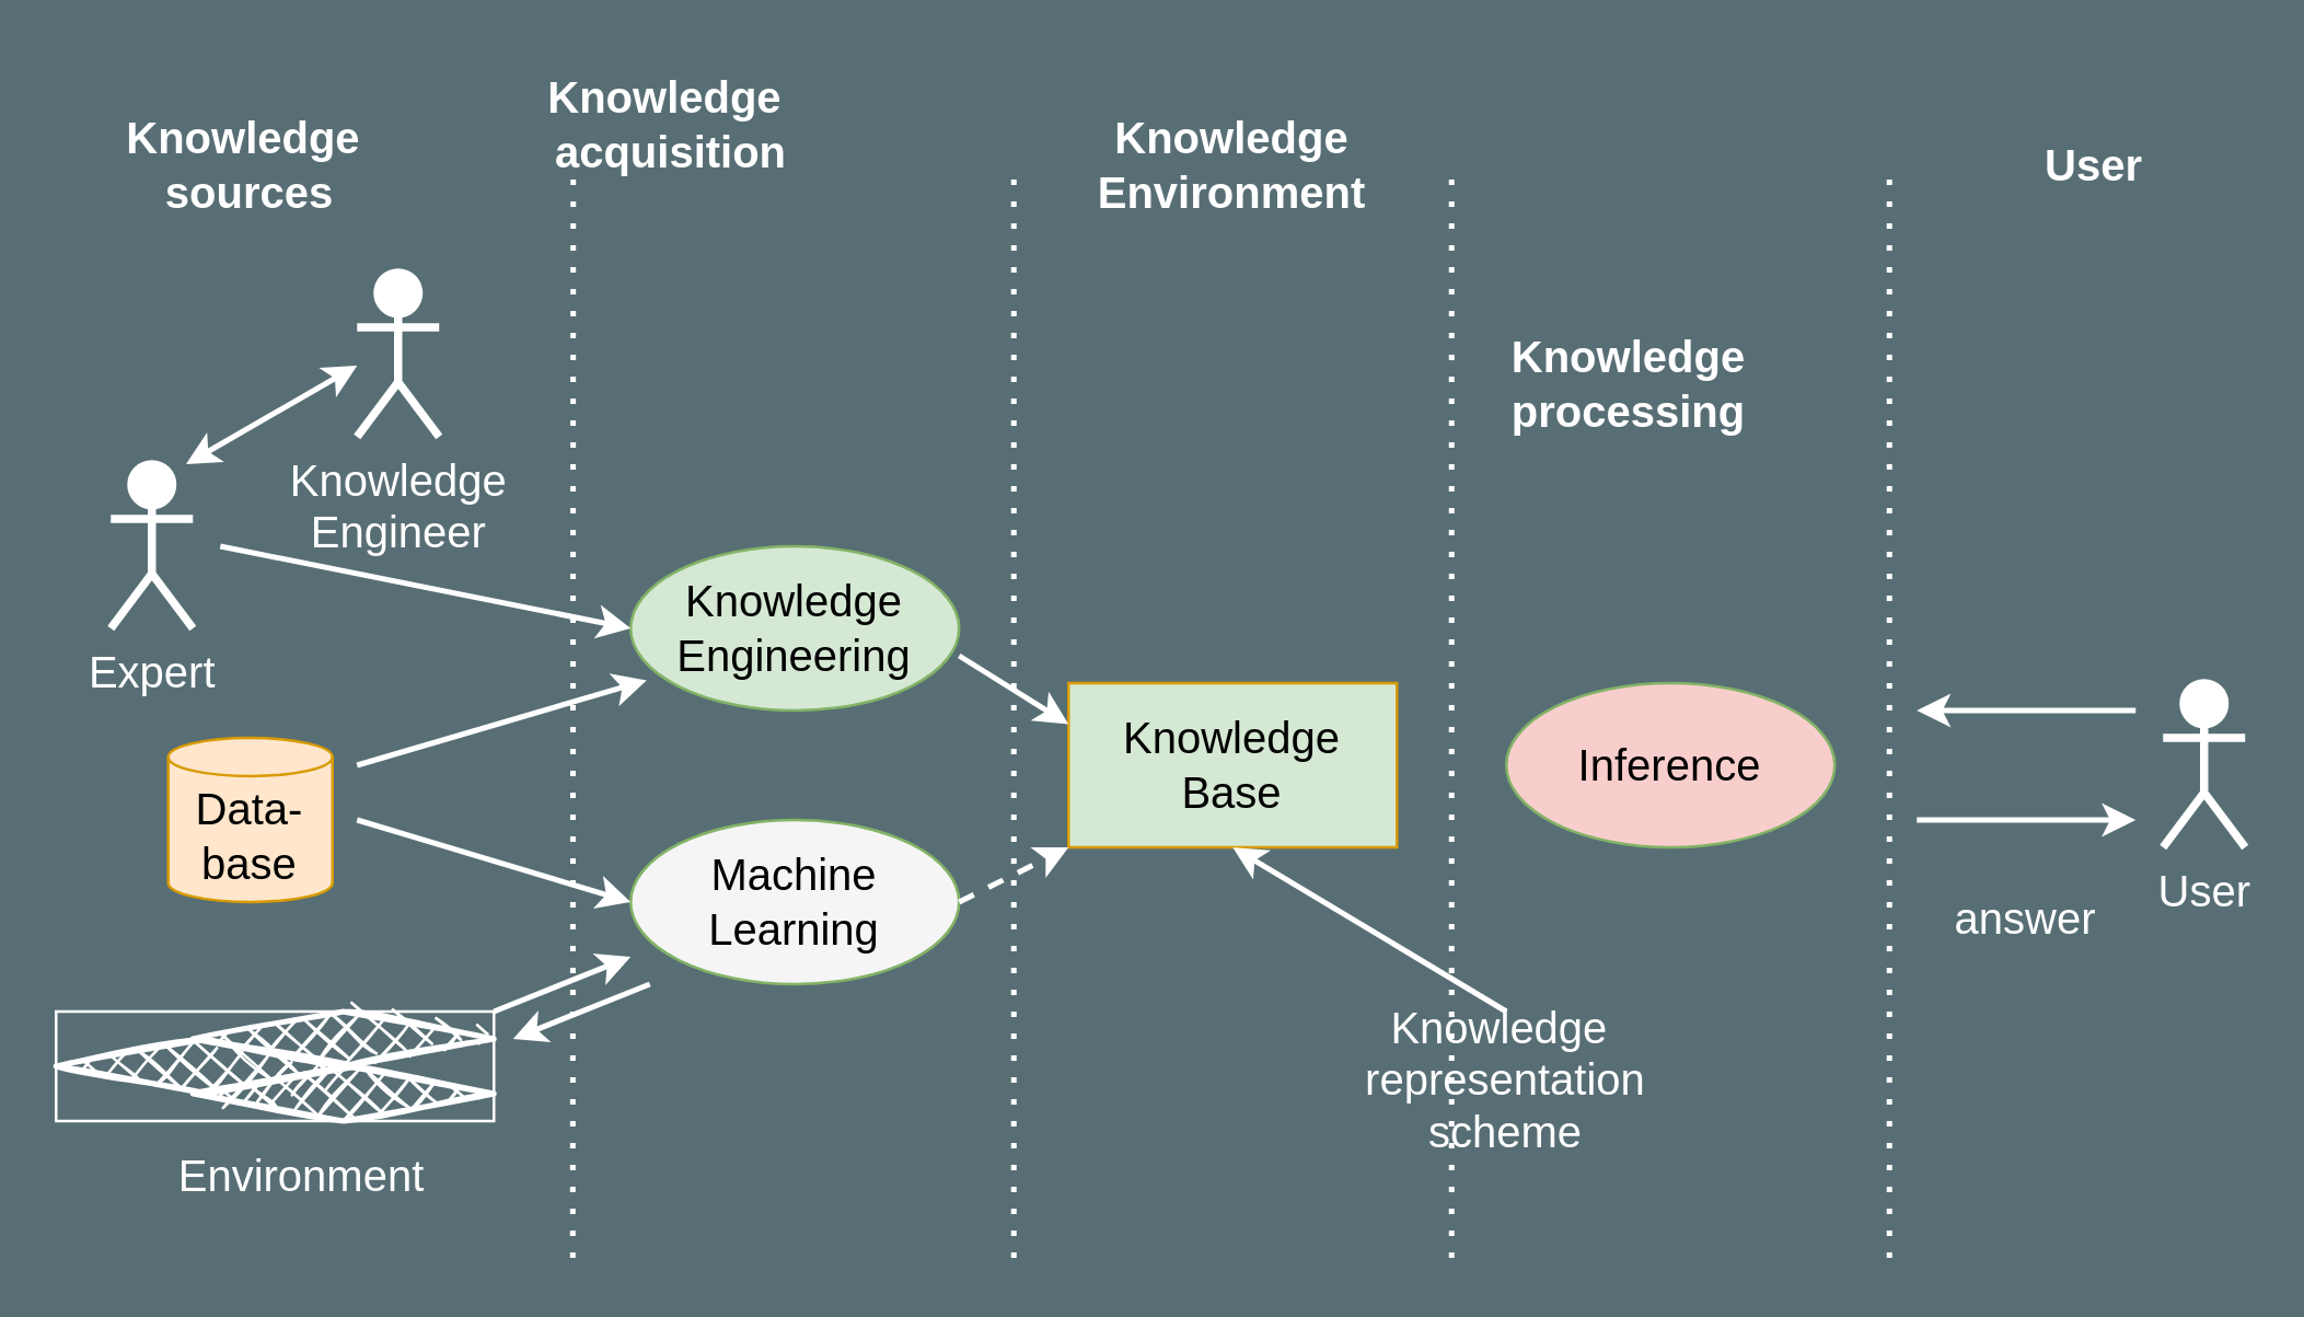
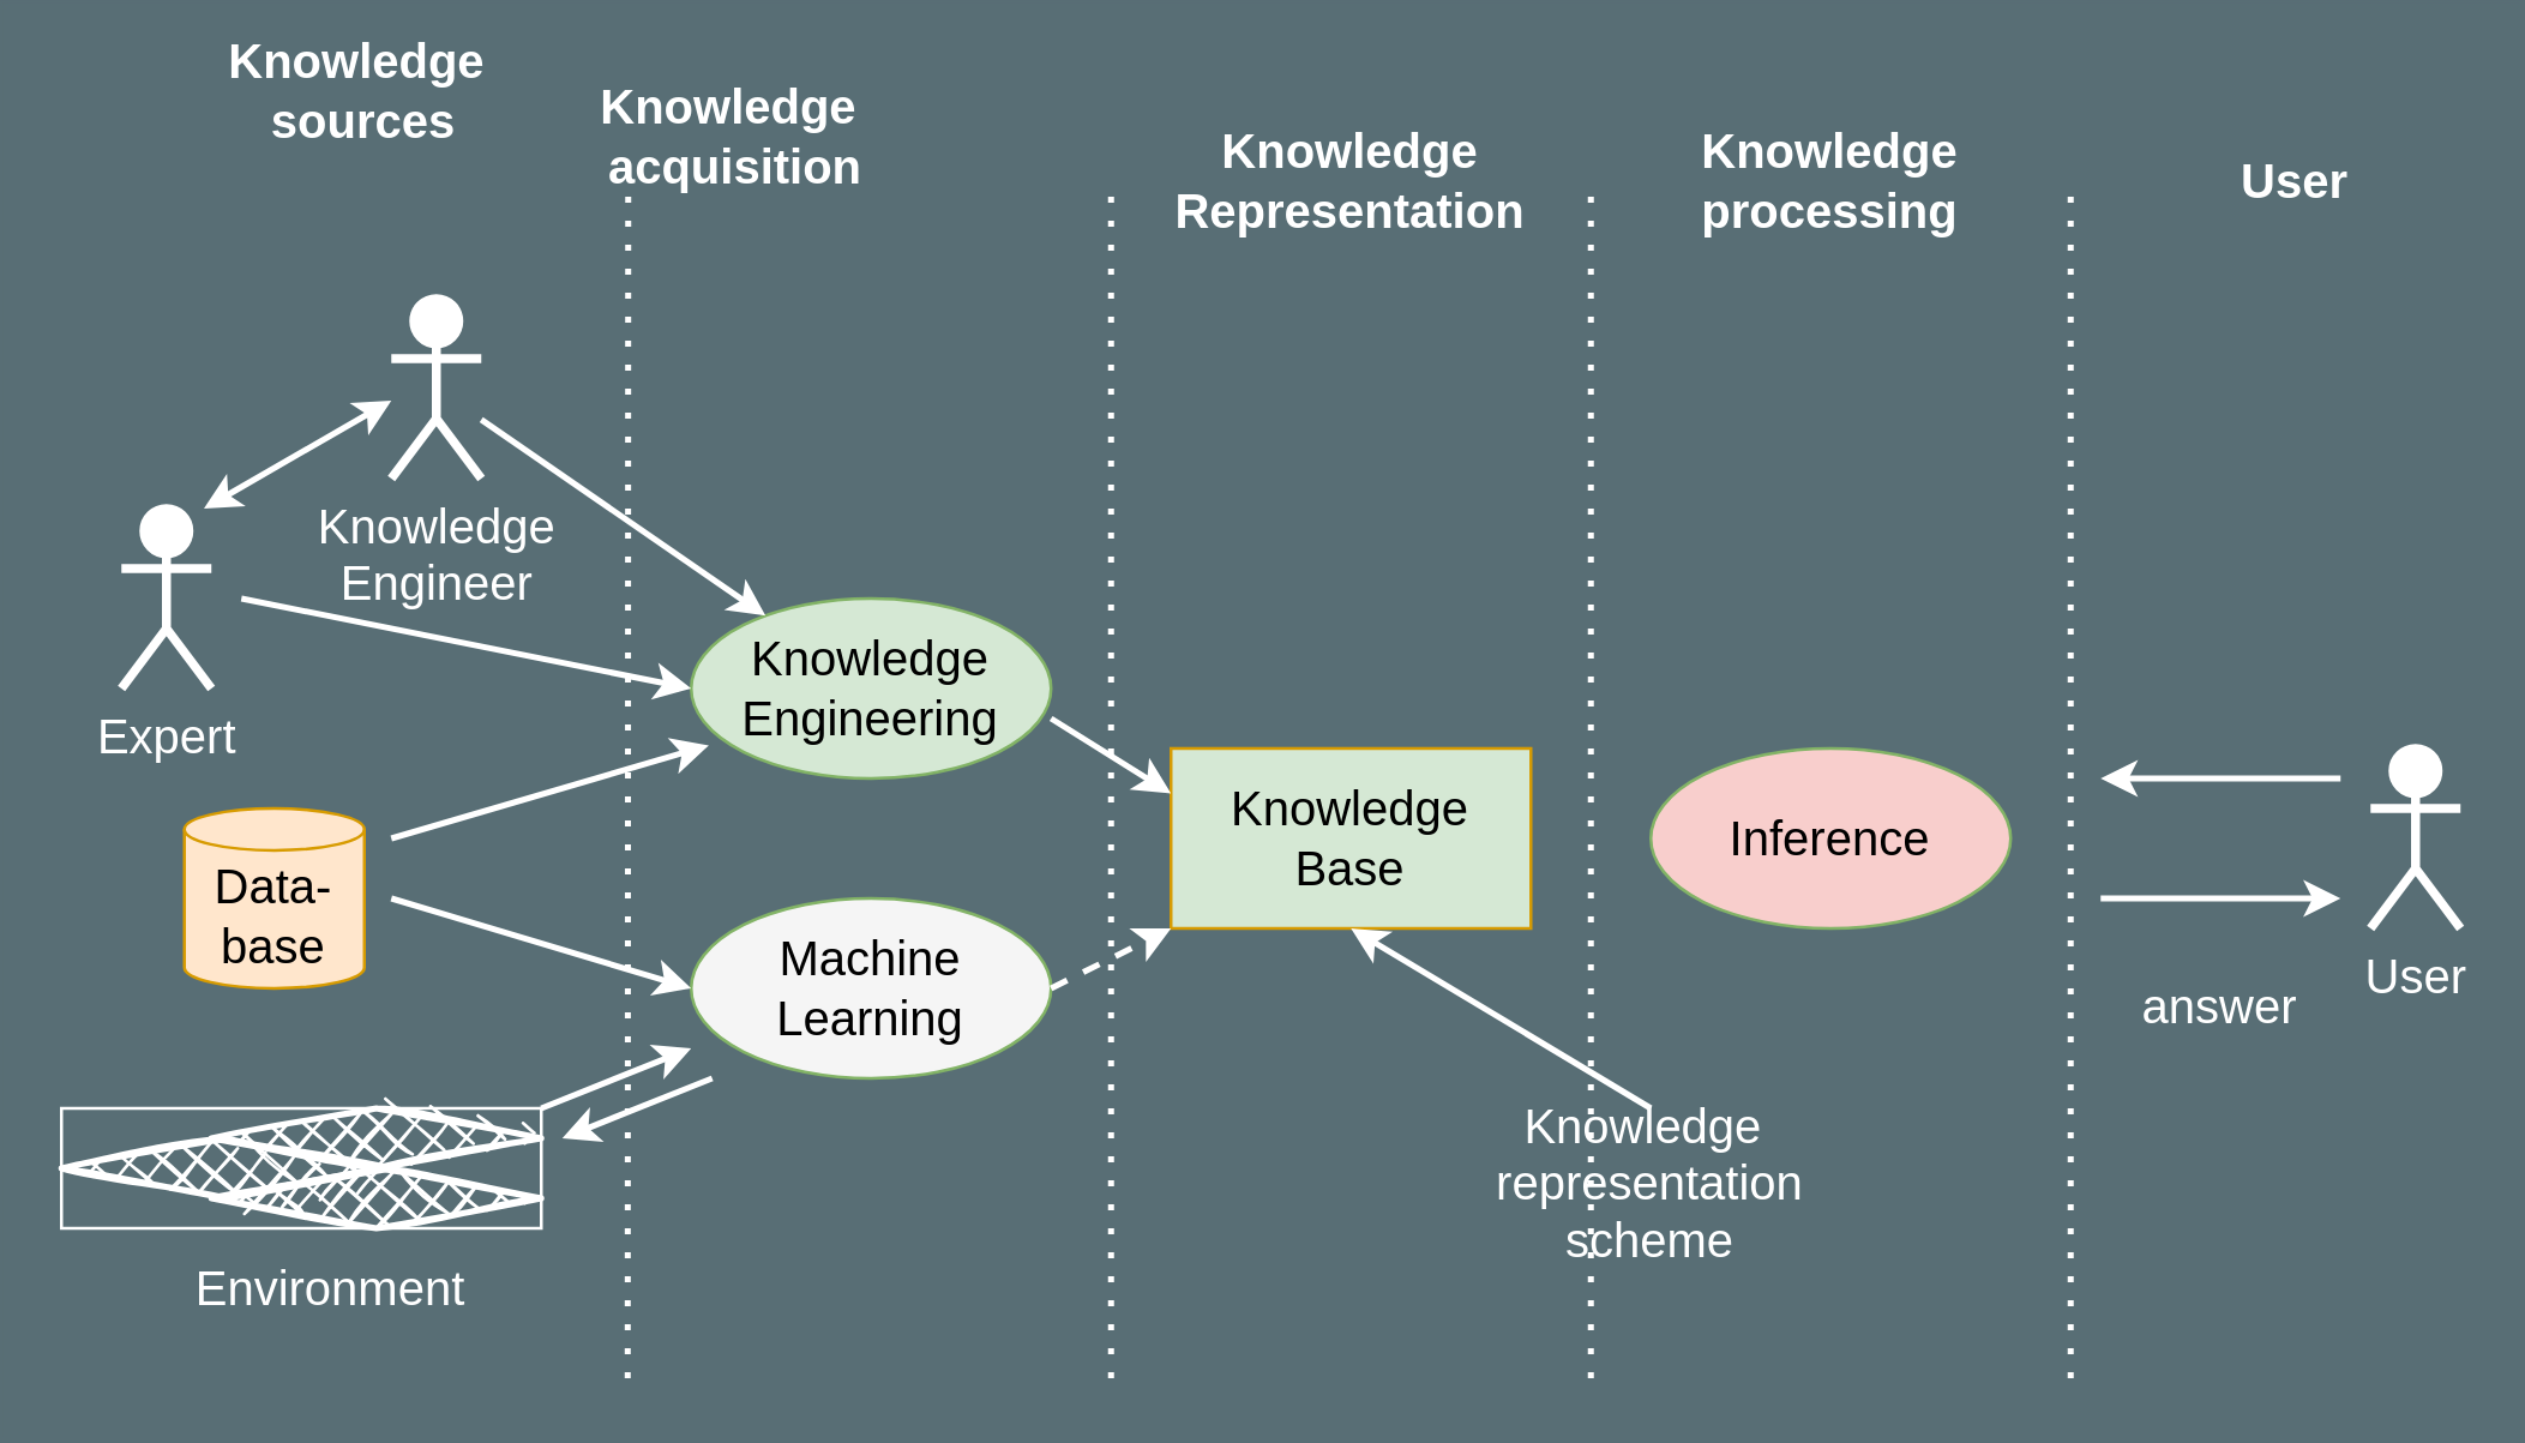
  <mxCell id="0" />
  <mxCell id="1" parent="0" />
  <mxCell id="2" value="&lt;font style=&quot;font-size: 16px;&quot;&gt;Data-&lt;br&gt;base&lt;/font&gt;" style="shape=cylinder3;whiteSpace=wrap;html=1;boundedLbl=1;backgroundOutline=1;size=7;fillColor=#ffe6cc;strokeColor=#d79b00;" parent="1" vertex="1"><mxGeometry x="61" y="269" width="60" height="60" as="geometry" /></mxCell>
  <mxCell id="3" value="&lt;font style=&quot;font-size: 16px;&quot;&gt;Expert&lt;/font&gt;" style="shape=umlActor;verticalLabelPosition=bottom;verticalAlign=top;html=1;outlineConnect=0;strokeWidth=3;fontColor=#FFFFFF;strokeColor=#FFFFFF;" parent="1" vertex="1"><mxGeometry x="40" y="169" width="30" height="60" as="geometry" /></mxCell>
  <mxCell id="4" value="&lt;font style=&quot;font-size: 16px;&quot;&gt;Knowledge&lt;br&gt;Engineer&lt;/font&gt;" style="shape=umlActor;verticalLabelPosition=bottom;verticalAlign=top;html=1;outlineConnect=0;strokeWidth=3;fontColor=#FFFFFF;strokeColor=#FFFFFF;" parent="1" vertex="1"><mxGeometry x="130" y="99" width="30" height="60" as="geometry" /></mxCell>
  <mxCell id="5" value="&lt;font style=&quot;font-size: 16px;&quot;&gt;Knowledge&lt;br&gt;Engineering&lt;/font&gt;" style="ellipse;whiteSpace=wrap;html=1;fillColor=#d5e8d4;strokeColor=#82b366;fontColor=#000000;" parent="1" vertex="1"><mxGeometry x="230" y="199" width="120" height="60" as="geometry" /></mxCell>
  <mxCell id="6" value="&lt;font style=&quot;font-size: 16px;&quot;&gt;Machine&lt;br&gt;Learning&lt;/font&gt;" style="ellipse;whiteSpace=wrap;html=1;fillColor=#f5f5f5;strokeColor=#82b366;fontColor=#000000;" parent="1" vertex="1"><mxGeometry x="230" y="299" width="120" height="60" as="geometry" /></mxCell>
  <mxCell id="7" value="&lt;font style=&quot;font-size: 16px;&quot;&gt;Knowledge Base&lt;/font&gt;" style="rounded=0;whiteSpace=wrap;html=1;fillColor=#d5e8d4;strokeColor=#d79b00;fontColor=#000000;" parent="1" vertex="1"><mxGeometry x="390" y="249" width="120" height="60" as="geometry" /></mxCell>
  <mxCell id="8" value="&lt;font style=&quot;font-size: 16px;&quot;&gt;Inference&lt;/font&gt;" style="ellipse;whiteSpace=wrap;html=1;fillColor=#f8cecc;strokeColor=#82b366;fontColor=#000000;" parent="1" vertex="1"><mxGeometry x="550" y="249" width="120" height="60" as="geometry" /></mxCell>
  <mxCell id="9" value="&lt;font style=&quot;font-size: 16px;&quot;&gt;User&lt;/font&gt;" style="shape=umlActor;verticalLabelPosition=bottom;verticalAlign=top;html=1;outlineConnect=0;strokeWidth=3;strokeColor=#FFFFFF;fontColor=#FFFFFF;" parent="1" vertex="1"><mxGeometry x="790" y="249" width="30" height="60" as="geometry" /></mxCell>
  <mxCell id="10" value="&lt;font style=&quot;font-size: 16px;&quot;&gt;Knowledge&amp;nbsp;&lt;br&gt;representation&lt;br&gt;scheme&lt;/font&gt;" style="text;html=1;strokeColor=none;fillColor=none;align=center;verticalAlign=middle;whiteSpace=wrap;rounded=0;strokeWidth=1;fontColor=#FFFFFF;" parent="1" vertex="1"><mxGeometry x="495" y="369" width="110" height="50" as="geometry" /></mxCell>
  <mxCell id="11" value="" style="endArrow=none;html=1;rounded=0;strokeWidth=2;startArrow=classic;startFill=1;endFill=0;strokeColor=#FFFFFF;" parent="1" edge="1"><mxGeometry width="50" height="50" relative="1" as="geometry"><mxPoint x="700" y="259" as="sourcePoint" /><mxPoint x="780" y="259" as="targetPoint" /><Array as="points"><mxPoint x="740" y="259" /></Array></mxGeometry></mxCell>
  <mxCell id="12" value="" style="endArrow=none;html=1;rounded=0;strokeWidth=2;endFill=0;startArrow=classic;startFill=1;strokeColor=#FFFFFF;" parent="1" edge="1"><mxGeometry width="50" height="50" relative="1" as="geometry"><mxPoint x="780" y="299" as="sourcePoint" /><mxPoint x="700" y="299" as="targetPoint" /></mxGeometry></mxCell>
  <mxCell id="13" value="" style="endArrow=none;dashed=1;html=1;dashPattern=1 3;strokeWidth=2;rounded=0;strokeColor=#FFFFFF;" parent="1" edge="1"><mxGeometry width="50" height="50" relative="1" as="geometry"><mxPoint x="208.82" y="459" as="sourcePoint" /><mxPoint x="209" y="59" as="targetPoint" /></mxGeometry></mxCell>
  <mxCell id="14" value="" style="endArrow=none;dashed=1;html=1;dashPattern=1 3;strokeWidth=2;rounded=0;strokeColor=#FFFFFF;" parent="1" edge="1"><mxGeometry width="50" height="50" relative="1" as="geometry"><mxPoint x="370" y="459" as="sourcePoint" /><mxPoint x="370" y="59" as="targetPoint" /></mxGeometry></mxCell>
  <mxCell id="15" value="" style="endArrow=none;dashed=1;html=1;dashPattern=1 3;strokeWidth=2;rounded=0;strokeColor=#FFFFFF;" parent="1" edge="1"><mxGeometry width="50" height="50" relative="1" as="geometry"><mxPoint x="530" y="459" as="sourcePoint" /><mxPoint x="530" y="59" as="targetPoint" /></mxGeometry></mxCell>
  <mxCell id="16" value="" style="endArrow=none;dashed=1;html=1;dashPattern=1 3;strokeWidth=2;rounded=0;strokeColor=#FFFFFF;" parent="1" edge="1"><mxGeometry width="50" height="50" relative="1" as="geometry"><mxPoint x="690" y="459" as="sourcePoint" /><mxPoint x="690" y="59" as="targetPoint" /></mxGeometry></mxCell>
  <mxCell id="17" value="" style="group;fontColor=#FFFFFF;strokeColor=#FFFFFF;" parent="1" vertex="1" connectable="0"><mxGeometry x="20" y="369" width="160" height="40" as="geometry" /></mxCell>
  <mxCell id="18" value="" style="rhombus;whiteSpace=wrap;html=1;strokeWidth=2;fillWeight=-1;hachureGap=8;fillStyle=cross-hatch;sketch=1;fontColor=#FFFFFF;strokeColor=#FFFFFF;" parent="17" vertex="1"><mxGeometry x="50" width="110" height="20" as="geometry" /></mxCell>
  <mxCell id="19" value="" style="rhombus;whiteSpace=wrap;html=1;strokeWidth=2;fillWeight=-1;hachureGap=8;fillStyle=cross-hatch;sketch=1;fontColor=#FFFFFF;strokeColor=#FFFFFF;" parent="17" vertex="1"><mxGeometry y="10" width="110" height="20" as="geometry" /></mxCell>
  <mxCell id="20" value="" style="rhombus;whiteSpace=wrap;html=1;strokeWidth=2;fillWeight=-1;hachureGap=8;fillStyle=cross-hatch;sketch=1;fontColor=#FFFFFF;strokeColor=#FFFFFF;" parent="17" vertex="1"><mxGeometry x="50" y="20" width="110" height="20" as="geometry" /></mxCell>
  <mxCell id="21" value="" style="endArrow=classic;html=1;rounded=0;exitX=0.5;exitY=0;exitDx=0;exitDy=0;entryX=0.5;entryY=1;entryDx=0;entryDy=0;strokeWidth=2;strokeColor=#FFFFFF;" parent="1" source="10" target="7" edge="1"><mxGeometry width="50" height="50" relative="1" as="geometry"><mxPoint x="260" y="259" as="sourcePoint" /><mxPoint x="310" y="209" as="targetPoint" /></mxGeometry></mxCell>
  <mxCell id="22" value="&lt;font style=&quot;font-size: 16px;&quot;&gt;Environment&lt;/font&gt;" style="text;html=1;align=center;verticalAlign=middle;whiteSpace=wrap;rounded=0;strokeWidth=1;fontColor=#FFFFFF;strokeColor=none;" parent="1" vertex="1"><mxGeometry x="80" y="414" width="60" height="30" as="geometry" /></mxCell>
  <mxCell id="23" value="" style="endArrow=classic;startArrow=classic;html=1;rounded=0;strokeWidth=2;exitX=0.75;exitY=0.1;exitDx=0;exitDy=0;exitPerimeter=0;fontColor=#FFFFFF;strokeColor=#FFFFFF;" parent="1" edge="1"><mxGeometry width="50" height="50" relative="1" as="geometry"><mxPoint x="67.5" y="169" as="sourcePoint" /><mxPoint x="130" y="133" as="targetPoint" /></mxGeometry></mxCell>
  <mxCell id="24" value="" style="endArrow=classic;html=1;rounded=0;strokeWidth=2;entryX=0;entryY=0.5;entryDx=0;entryDy=0;fontColor=#FFFFFF;strokeColor=#FFFFFF;" parent="1" target="5" edge="1"><mxGeometry width="50" height="50" relative="1" as="geometry"><mxPoint x="80" y="199" as="sourcePoint" /><mxPoint x="460" y="199" as="targetPoint" /></mxGeometry></mxCell>
+ <mxCell id="25" value="" style="endArrow=classic;html=1;rounded=0;strokeWidth=2;fontColor=#FFFFFF;strokeColor=#FFFFFF;" parent="1" source="4" target="5" edge="1"><mxGeometry width="50" height="50" relative="1" as="geometry"><mxPoint x="410" y="249" as="sourcePoint" /><mxPoint x="460" y="199" as="targetPoint" /></mxGeometry></mxCell>
  <mxCell id="26" value="" style="endArrow=classic;html=1;rounded=0;strokeWidth=2;entryX=0.049;entryY=0.816;entryDx=0;entryDy=0;entryPerimeter=0;fontColor=#FFFFFF;strokeColor=#FFFFFF;" parent="1" target="5" edge="1"><mxGeometry width="50" height="50" relative="1" as="geometry"><mxPoint x="130" y="279" as="sourcePoint" /><mxPoint x="230" y="249" as="targetPoint" /></mxGeometry></mxCell>
  <mxCell id="27" value="" style="endArrow=classic;html=1;rounded=0;strokeWidth=2;fontColor=#FFFFFF;strokeColor=#FFFFFF;" parent="1" edge="1"><mxGeometry width="50" height="50" relative="1" as="geometry"><mxPoint x="130" y="299" as="sourcePoint" /><mxPoint x="230" y="329" as="targetPoint" /></mxGeometry></mxCell>
  <mxCell id="28" value="" style="endArrow=classic;html=1;rounded=0;strokeWidth=2;fontColor=#FFFFFF;strokeColor=#FFFFFF;" parent="1" edge="1"><mxGeometry width="50" height="50" relative="1" as="geometry"><mxPoint x="180" y="369" as="sourcePoint" /><mxPoint x="230" y="349" as="targetPoint" /></mxGeometry></mxCell>
  <mxCell id="29" value="" style="endArrow=none;html=1;rounded=0;strokeWidth=2;startArrow=classic;startFill=1;endFill=0;fontColor=#FFFFFF;strokeColor=#FFFFFF;" parent="1" edge="1"><mxGeometry width="50" height="50" relative="1" as="geometry"><mxPoint x="187" y="379" as="sourcePoint" /><mxPoint x="237" y="359" as="targetPoint" /></mxGeometry></mxCell>
  <mxCell id="30" value="" style="endArrow=classic;html=1;rounded=0;strokeWidth=2;entryX=0;entryY=0.25;entryDx=0;entryDy=0;fontColor=#FFFFFF;strokeColor=#FFFFFF;" parent="1" target="7" edge="1"><mxGeometry width="50" height="50" relative="1" as="geometry"><mxPoint x="350" y="239" as="sourcePoint" /><mxPoint x="420" y="269" as="targetPoint" /></mxGeometry></mxCell>
  <mxCell id="31" value="" style="endArrow=classic;html=1;rounded=0;strokeWidth=2;exitX=1;exitY=0.5;exitDx=0;exitDy=0;entryX=0;entryY=1;entryDx=0;entryDy=0;fontColor=#FFFFFF;strokeColor=#FFFFFF;dashed=1;" parent="1" source="6" target="7" edge="1"><mxGeometry width="50" height="50" relative="1" as="geometry"><mxPoint x="360" y="249" as="sourcePoint" /><mxPoint x="380" y="299" as="targetPoint" /></mxGeometry></mxCell>
- <mxCell id="32" value="Knowledge&amp;nbsp;&lt;br style=&quot;font-size: 16px;&quot;&gt;sources" style="text;html=1;align=center;verticalAlign=middle;whiteSpace=wrap;rounded=0;strokeWidth=1;fontStyle=1;fontColor=#FFFFFF;fontSize=16;" parent="1" vertex="1"><mxGeometry x="36" y="35" width="110" height="50" as="geometry" /></mxCell>
+ <mxCell id="32" value="Knowledge&amp;nbsp;&lt;br style=&quot;font-size: 16px;&quot;&gt;sources" style="text;html=1;align=center;verticalAlign=middle;whiteSpace=wrap;rounded=0;strokeWidth=1;fontStyle=1;fontColor=#FFFFFF;fontSize=16;" parent="1" vertex="1"><mxGeometry x="66" y="5" width="110" height="50" as="geometry" /></mxCell>
  <mxCell id="33" value="Knowledge&amp;nbsp;&lt;br style=&quot;font-size: 16px;&quot;&gt;acquisition" style="text;html=1;align=center;verticalAlign=middle;whiteSpace=wrap;rounded=0;strokeWidth=1;fontStyle=1;fontColor=#FFFFFF;fontSize=16;" parent="1" vertex="1"><mxGeometry x="190" y="20" width="110" height="50" as="geometry" /></mxCell>
- <mxCell id="34" value="Knowledge&lt;br&gt;Environment" style="text;html=1;align=center;verticalAlign=middle;whiteSpace=wrap;rounded=0;strokeWidth=1;fontStyle=1;fontColor=#FFFFFF;fontSize=16;" parent="1" vertex="1"><mxGeometry x="395" y="35" width="110" height="50" as="geometry" /></mxCell>
- <mxCell id="35" value="Knowledge&lt;br style=&quot;font-size: 16px;&quot;&gt;processing" style="text;html=1;align=center;verticalAlign=middle;whiteSpace=wrap;rounded=0;strokeWidth=1;fontStyle=1;fontColor=#FFFFFF;fontSize=16;" parent="1" vertex="1"><mxGeometry x="540" y="115" width="110" height="50" as="geometry" /></mxCell>
+ <mxCell id="34" value="Knowledge&lt;br&gt;Representation" style="text;html=1;align=center;verticalAlign=middle;whiteSpace=wrap;rounded=0;strokeWidth=1;fontStyle=1;fontColor=#FFFFFF;fontSize=16;" parent="1" vertex="1"><mxGeometry x="395" y="35" width="110" height="50" as="geometry" /></mxCell>
+ <mxCell id="35" value="Knowledge&lt;br style=&quot;font-size: 16px;&quot;&gt;processing" style="text;html=1;align=center;verticalAlign=middle;whiteSpace=wrap;rounded=0;strokeWidth=1;fontStyle=1;fontColor=#FFFFFF;fontSize=16;" parent="1" vertex="1"><mxGeometry x="555" y="35" width="110" height="50" as="geometry" /></mxCell>
  <mxCell id="36" value="User" style="text;html=1;align=center;verticalAlign=middle;whiteSpace=wrap;rounded=0;strokeWidth=1;fontStyle=1;fontColor=#FFFFFF;fontSize=16;" parent="1" vertex="1"><mxGeometry x="710" y="35" width="110" height="50" as="geometry" /></mxCell>
  <mxCell id="37" value="&lt;font style=&quot;font-size: 16px;&quot;&gt;answer&lt;/font&gt;" style="text;html=1;strokeColor=none;fillColor=none;align=center;verticalAlign=middle;whiteSpace=wrap;rounded=0;strokeWidth=1;fontColor=#FFFFFF;" parent="1" vertex="1"><mxGeometry x="710" y="320" width="60" height="30" as="geometry" /></mxCell>
  <mxCell id="38" style="edgeStyle=orthogonalEdgeStyle;rounded=0;orthogonalLoop=1;jettySize=auto;html=1;exitX=0.5;exitY=1;exitDx=0;exitDy=0;strokeWidth=2;startArrow=classic;startFill=1;endArrow=none;endFill=0;fontColor=#FFFFFF;" parent="1" source="36" target="36" edge="1"><mxGeometry relative="1" as="geometry" /></mxCell>
